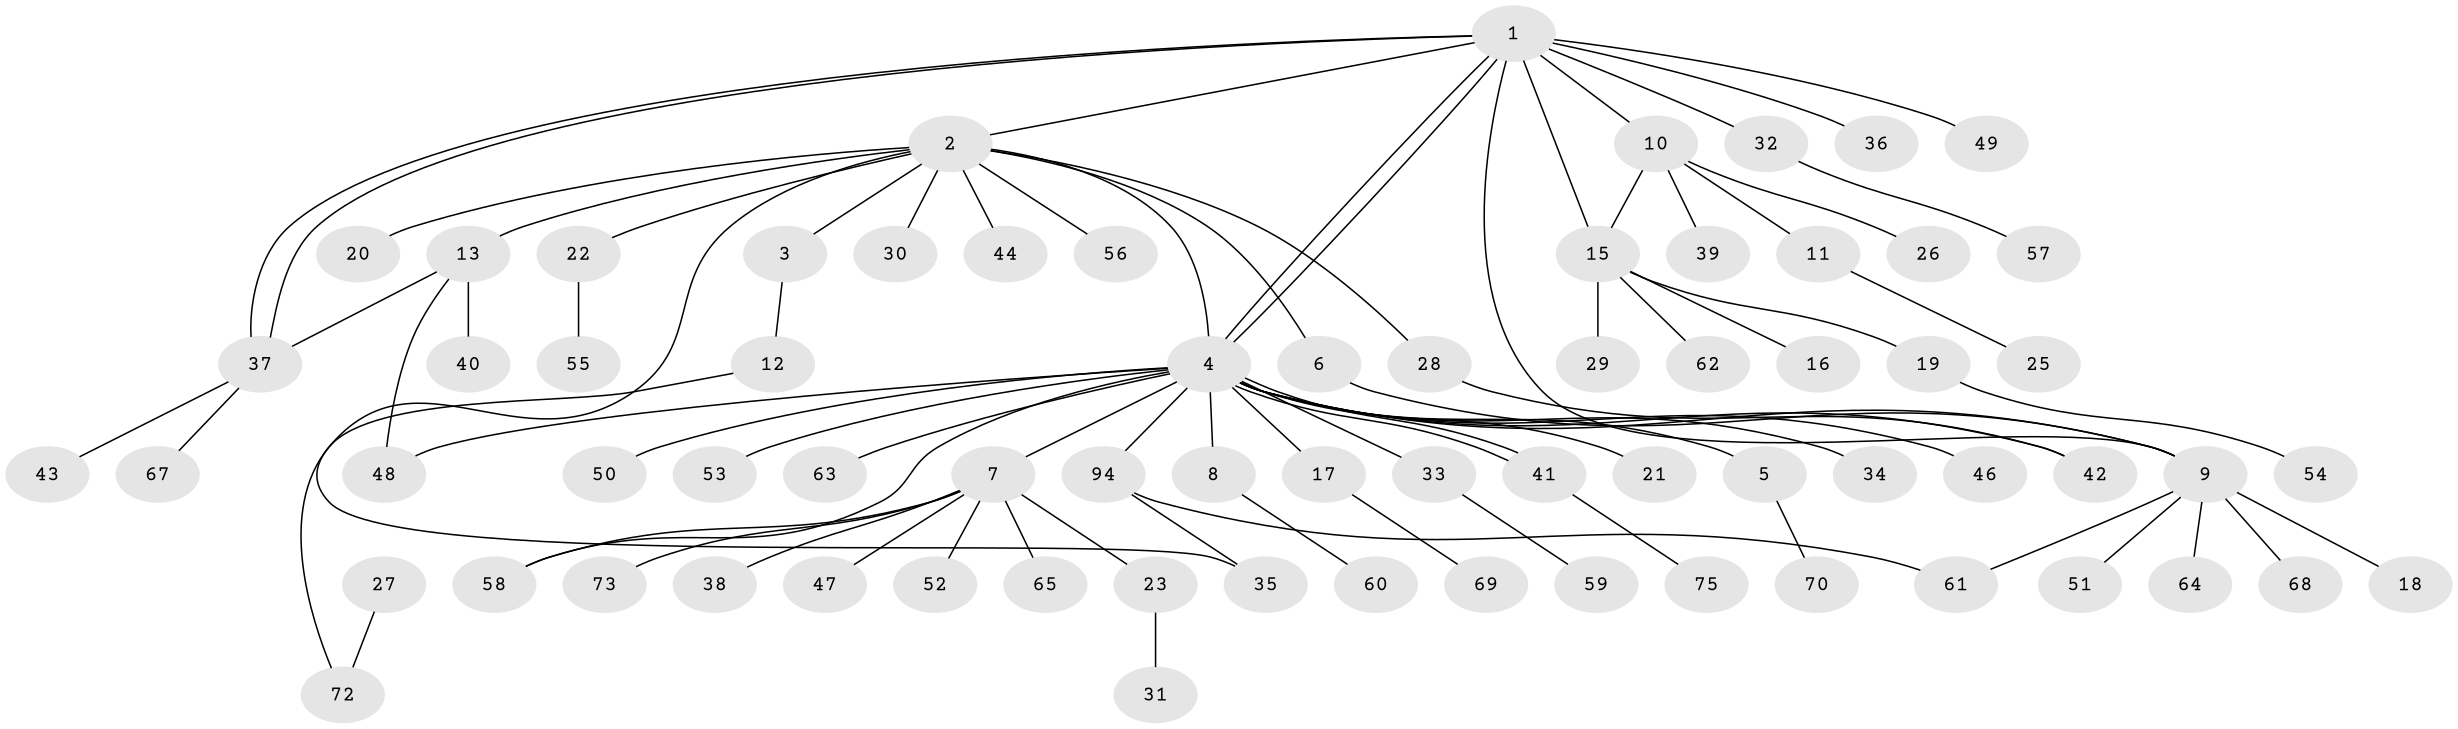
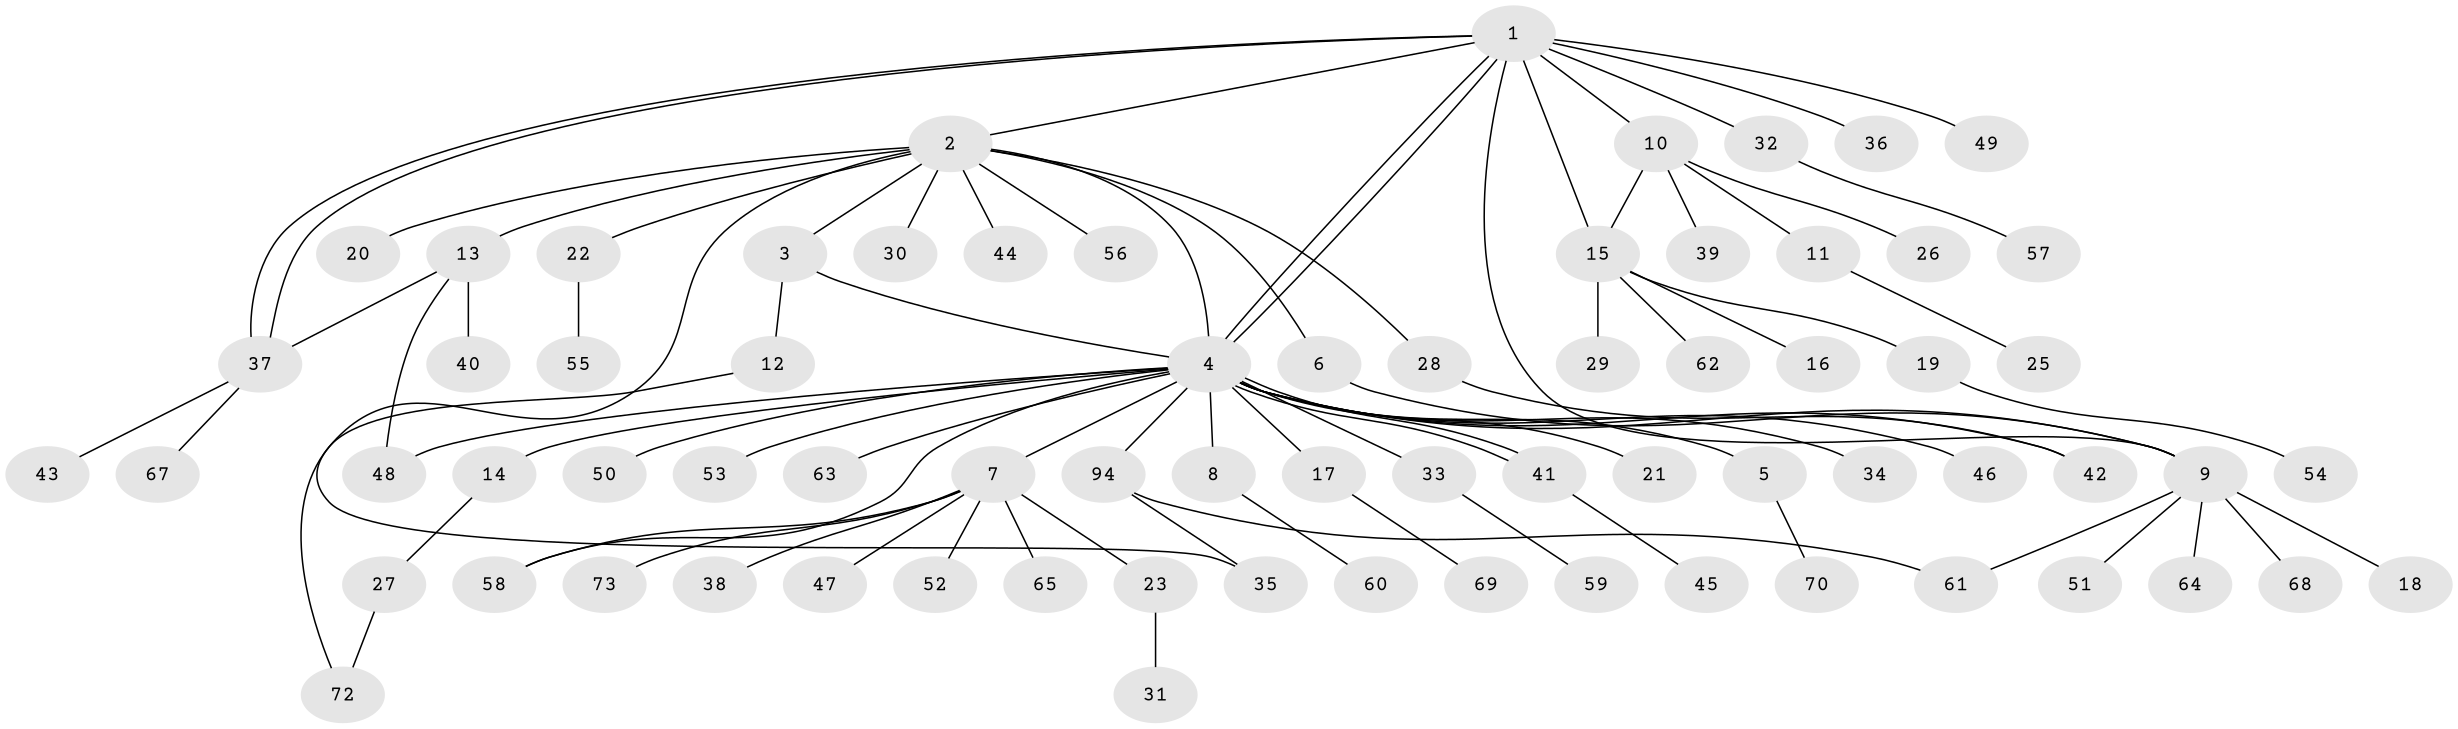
  graph {
    fontname="Courier Prime"
    node [color=gray90 fontname="Courier Prime" style=filled]
    edge [fontname="Courier Prime"]
    1
    2
    4
    9
    10
    15
    32
    36
    37
    49
    3
    6
    13
    20
    22
    28
    30
    35
    44
    56
    5
    7
    8
+   14
    17
    21
    n27 [label=94]
    33
    34
    41
    42
    46
    48
    50
    53
    58
    63
    18
    51
    61
    64
    68
    11
    26
    39
    16
    19
    29
    62
    57
    43
    67
    12
    40
    55
    72
    70
    23
    38
    47
    52
    65
    n63 [label=73]
    60
    27
    69
    59
-   45 [label=75]
+   45
    31
    25
    54
    1 -- 2
    1 -- 4
    1 -- 4
    1 -- 9
    1 -- 10
    1 -- 15
    1 -- 32
    1 -- 36
    1 -- 37
    1 -- 37
    1 -- 49
    2 -- 4
    2 -- 3
    2 -- 6
    2 -- 13
    2 -- 20
    2 -- 22
    2 -- 28
    2 -- 30
    2 -- 35
    2 -- 44
    2 -- 56
    4 -- 9
    4 -- 5
    4 -- 7
    4 -- 8
+   4 -- 14
    4 -- 17
    4 -- 21
    4 -- n27
    4 -- 33
    4 -- 34
    4 -- 41
    4 -- 41
    4 -- 42
    4 -- 46
    4 -- 48
    4 -- 50
    4 -- 53
    4 -- 58
    4 -- 63
    9 -- 18
    9 -- 51
    9 -- 61
    9 -- 64
    9 -- 68
    10 -- 15
    10 -- 11
    10 -- 26
    10 -- 39
    15 -- 16
    15 -- 19
    15 -- 29
    15 -- 62
    32 -- 57
    37 -- 43
    37 -- 67
+   3 -- 4
    3 -- 12
    6 -- 9
    13 -- 37
    13 -- 48
    13 -- 40
    22 -- 55
    28 -- 42
    5 -- 70
    7 -- 58
    7 -- 23
    7 -- 38
    7 -- 47
    7 -- 52
    7 -- 65
    7 -- n63
    8 -- 60
+   14 -- 27
    17 -- 69
    n27 -- 35
    n27 -- 61
    33 -- 59
    41 -- 45
    11 -- 25
    19 -- 54
    12 -- 72
    23 -- 31
    27 -- 72
  }
